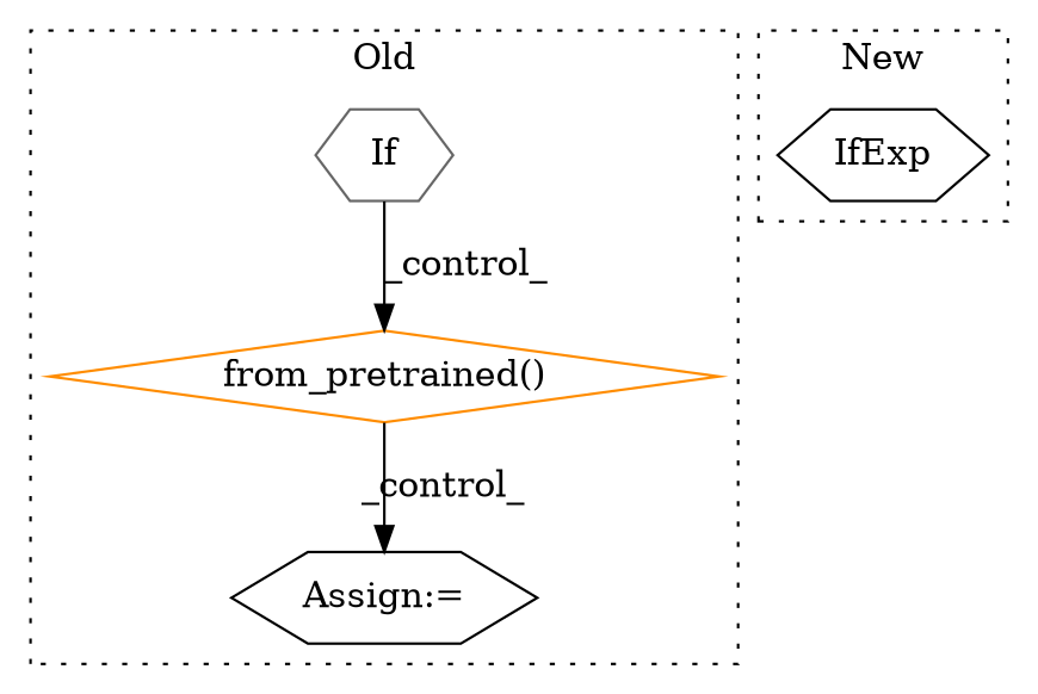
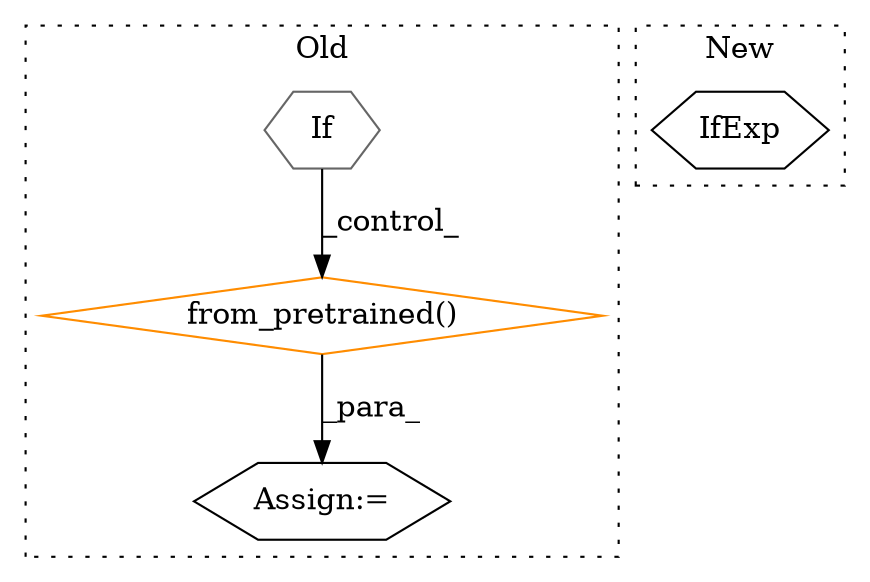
  digraph {
    node [color=black l=3 shape=hexagon]
    n1 [a=75 color=darkorange l="26,1" label="from_pretrained()" s="3079,3123" shape=diamond]
    n2 [a=96 color=gray40 label=If s=2830]
    n3 [a=68 label="Assign:=" s=3161]
    n4 [a=51 l="4,6" label=IfExp s="2903,2917"]
    subgraph cluster_1 {
      label=Old
      style=dotted
      n1
      n2
      n3
    }
    subgraph cluster_2 {
      label=New
      style=dotted
      n4
    }
-   n1 -> n3 [label=_control_]
+   n1 -> n3 [label=_para_]
    n2 -> n1 [label=_control_]
  }
